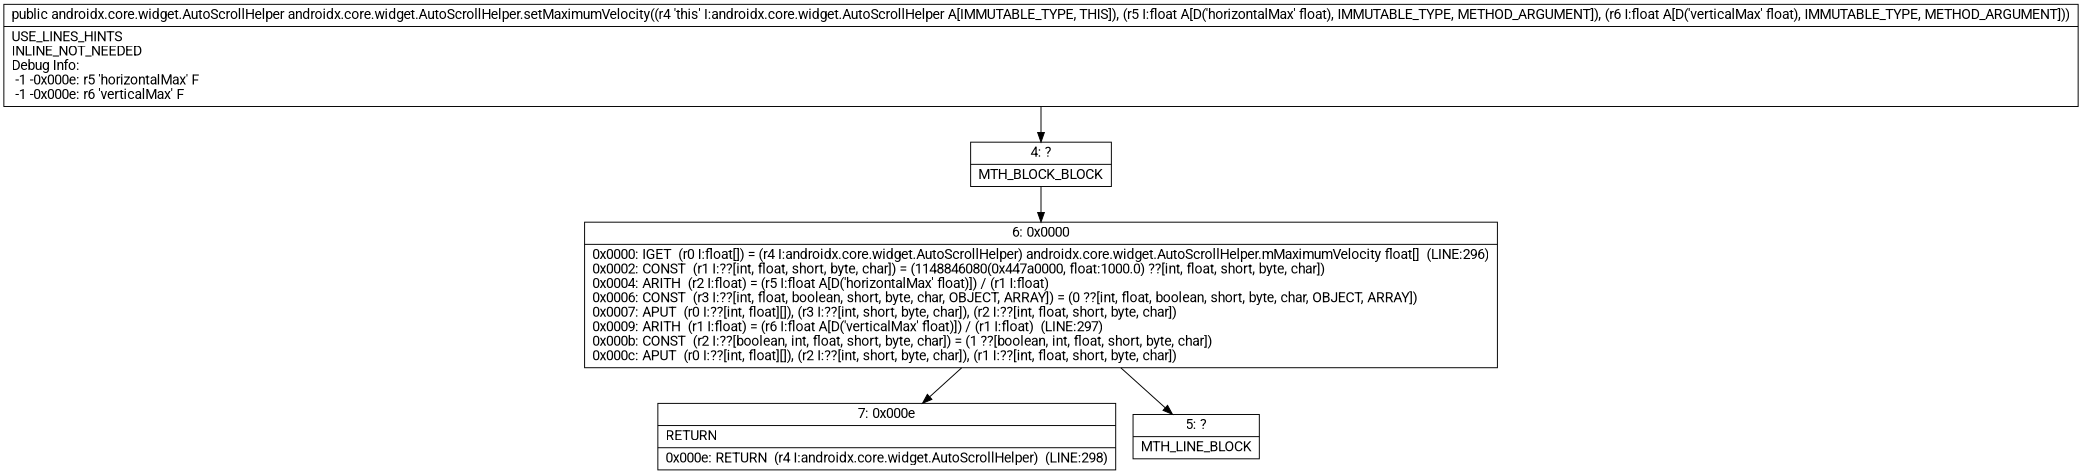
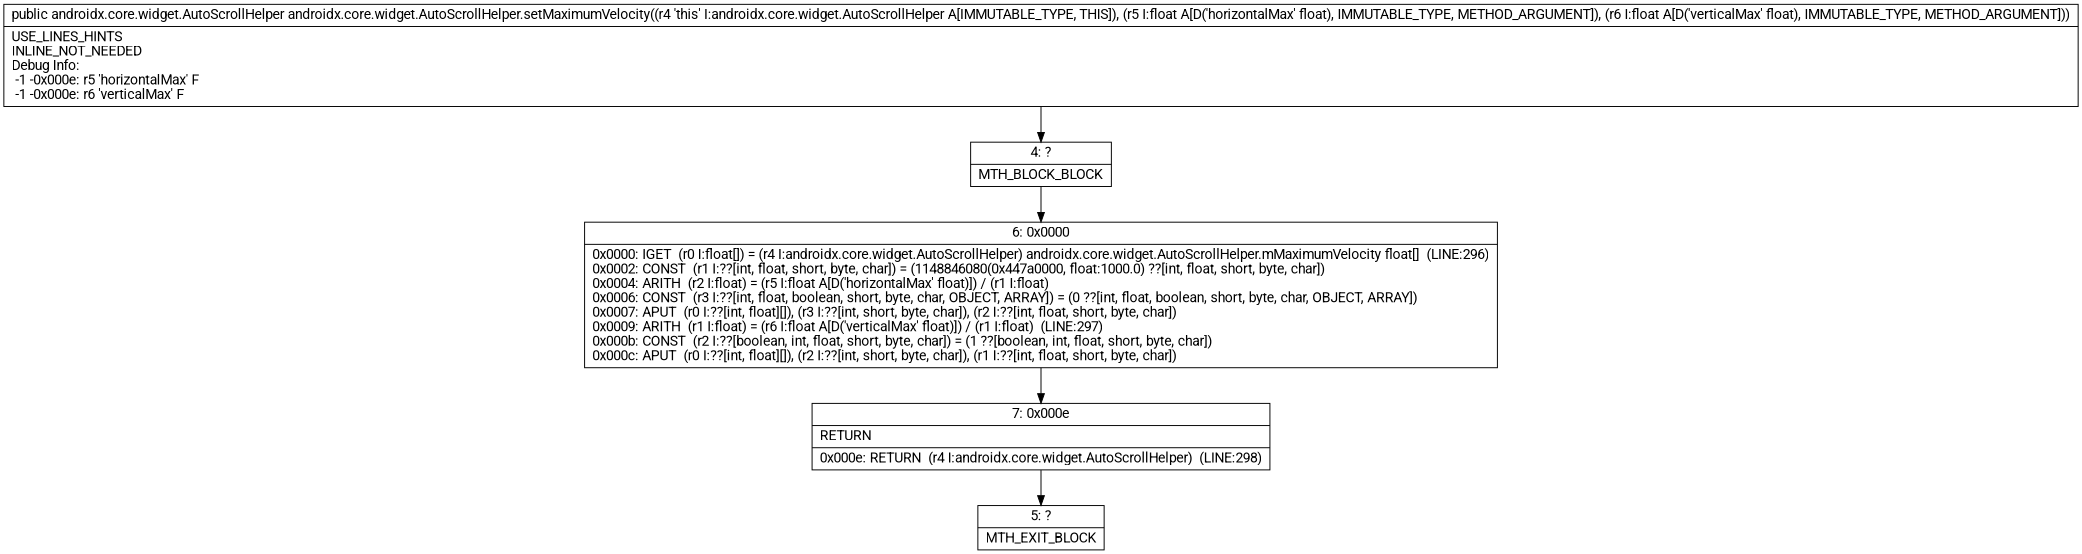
  digraph {
    fontname=Roboto
    node [fontname=Roboto shape=record]
    edge [fontname=Roboto]
    n1 [label="{4\:\ ?|MTH_BLOCK_BLOCK\l}"]
    n2 [label="{6\:\ 0x0000|0x0000: IGET  (r0 I:float[]) = (r4 I:androidx.core.widget.AutoScrollHelper) androidx.core.widget.AutoScrollHelper.mMaximumVelocity float[]  (LINE:296)\l0x0002: CONST  (r1 I:??[int, float, short, byte, char]) = (1148846080(0x447a0000, float:1000.0) ??[int, float, short, byte, char]) \l0x0004: ARITH  (r2 I:float) = (r5 I:float A[D('horizontalMax' float)]) \/ (r1 I:float) \l0x0006: CONST  (r3 I:??[int, float, boolean, short, byte, char, OBJECT, ARRAY]) = (0 ??[int, float, boolean, short, byte, char, OBJECT, ARRAY]) \l0x0007: APUT  (r0 I:??[int, float][]), (r3 I:??[int, short, byte, char]), (r2 I:??[int, float, short, byte, char]) \l0x0009: ARITH  (r1 I:float) = (r6 I:float A[D('verticalMax' float)]) \/ (r1 I:float)  (LINE:297)\l0x000b: CONST  (r2 I:??[boolean, int, float, short, byte, char]) = (1 ??[boolean, int, float, short, byte, char]) \l0x000c: APUT  (r0 I:??[int, float][]), (r2 I:??[int, short, byte, char]), (r1 I:??[int, float, short, byte, char]) \l}"]
    n3 [label="{7\:\ 0x000e|RETURN\l|0x000e: RETURN  (r4 I:androidx.core.widget.AutoScrollHelper)  (LINE:298)\l}"]
-   n4 [label="{5\:\ ?|MTH_LINE_BLOCK\l}"]
+   n4 [label="{5\:\ ?|MTH_EXIT_BLOCK\l}"]
    n5 [label="{public androidx.core.widget.AutoScrollHelper androidx.core.widget.AutoScrollHelper.setMaximumVelocity((r4 'this' I:androidx.core.widget.AutoScrollHelper A[IMMUTABLE_TYPE, THIS]), (r5 I:float A[D('horizontalMax' float), IMMUTABLE_TYPE, METHOD_ARGUMENT]), (r6 I:float A[D('verticalMax' float), IMMUTABLE_TYPE, METHOD_ARGUMENT]))  | USE_LINES_HINTS\lINLINE_NOT_NEEDED\lDebug Info:\l  \-1 \-0x000e: r5 'horizontalMax' F\l  \-1 \-0x000e: r6 'verticalMax' F\l}"]
    n1 -> n2
    n2 -> n3
-   n2 -> n4
+   n3 -> n4
    n5 -> n1
  }
